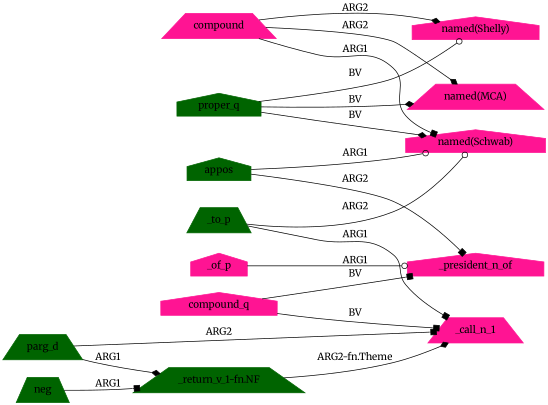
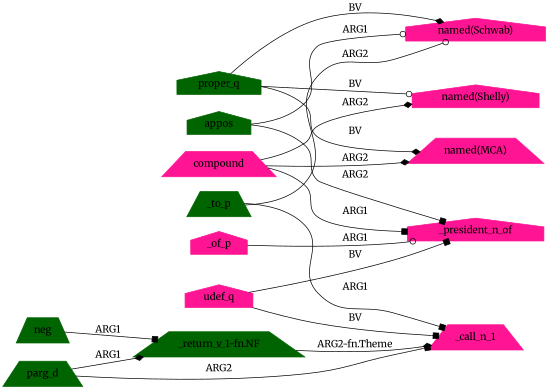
  digraph {
    fontname=Merriweather
    rankdir=LR
    node [color=deeppink fontname=Merriweather shape=trapezium style=filled]
    edge [arrowhead=box fontname=Merriweather]
    _to_p [color=darkgreen]
    "named(Schwab)" [shape=house]
    _call_n_1
    parg_d [color=darkgreen]
    "_return_v_1-fn.NF" [color=darkgreen]
    proper_q [color=darkgreen shape=house]
    "named(MCA)"
    "named(Shelly)" [shape=house]
-   udef_q [shape=house label=compound_q]
+   udef_q [shape=house]
    _president_n_of [shape=house]
    appos [color=darkgreen shape=house]
    neg [color=darkgreen]
    _of_p [shape=house]
    compound
    _to_p -> "named(Schwab)" [arrowhead=odot label=ARG2]
    _to_p -> _call_n_1 [label=ARG1]
    parg_d -> _call_n_1 [label=ARG2]
    parg_d -> "_return_v_1-fn.NF" [arrowhead=diamond label=ARG1]
    "_return_v_1-fn.NF" -> _call_n_1 [arrowhead=diamond label="ARG2-fn.Theme"]
    proper_q -> "named(Schwab)" [arrowhead=diamond label=BV]
    proper_q -> "named(MCA)" [arrowhead=diamond label=BV]
    proper_q -> "named(Shelly)" [arrowhead=odot label=BV]
    udef_q -> _call_n_1 [label=BV]
    udef_q -> _president_n_of [label=BV]
    appos -> "named(Schwab)" [arrowhead=odot label=ARG1]
    appos -> _president_n_of [label=ARG2]
    neg -> "_return_v_1-fn.NF" [label=ARG1]
    _of_p -> _president_n_of [arrowhead=odot label=ARG1]
-   compound -> "named(Schwab)" [label=ARG1]
+   compound -> _president_n_of [label=ARG1]
    compound -> "named(MCA)" [arrowhead=diamond label=ARG2]
    compound -> "named(Shelly)" [arrowhead=diamond label=ARG2]
  }
